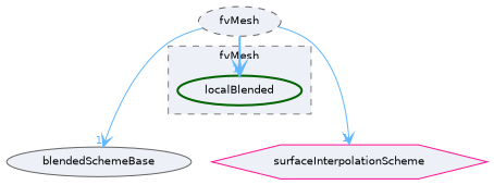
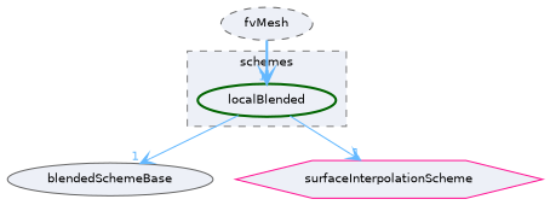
  digraph {
    compound=true
    node [color=gray40 fillcolor="#edf0f7" fontname=Helvetica fontsize=10 shape=ellipse style=filled]
    edge [arrowhead=vee color=steelblue1 fontcolor=steelblue1 fontname=Helvetica fontsize=10 headlabel=1 labeldistance=1.5 labelfontname=Helvetica labelfontsize=10 style=solid]
    n1 [color=darkgreen height=0.2 label=localBlended style="filled,bold" width=0.4]
    n2 [height=0.2 label=blendedSchemeBase width=0.4]
    n3 [color=deeppink height=0.2 label=surfaceInterpolationScheme shape=hexagon width=0.4]
    n4 [height=0.2 label=fvMesh style="filled,dashed" width=0.4]
    subgraph cluster_1 {
      bgcolor="#edf0f7"
      fontname=Helvetica
      fontsize=10
-     label=fvMesh
+     label=schemes
      pencolor=grey50
      style="filled,dashed"
      n1
    }
-   n4 -> n2
-   n4 -> n3
+   n1 -> n2
+   n1 -> n3
    n4 -> n1 [style=bold]
  }
